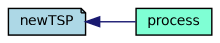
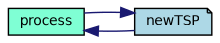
  digraph {
    rankdir=LR
    node [color=black fontname=Helvetica fontsize=10 style=filled]
    edge [color=midnightblue dir=back fontname=Helvetica fontsize=10 labelfontname=Helvetica labelfontsize=10 style=solid]
    n1 [fillcolor=aquamarine fontcolor=black height=0.2 label=process shape=box width=0.4]
    n2 [fillcolor=lightblue height=0.2 label=newTSP shape=note width=0.4]
+   n1 -> n2
    n2 -> n1
  }
